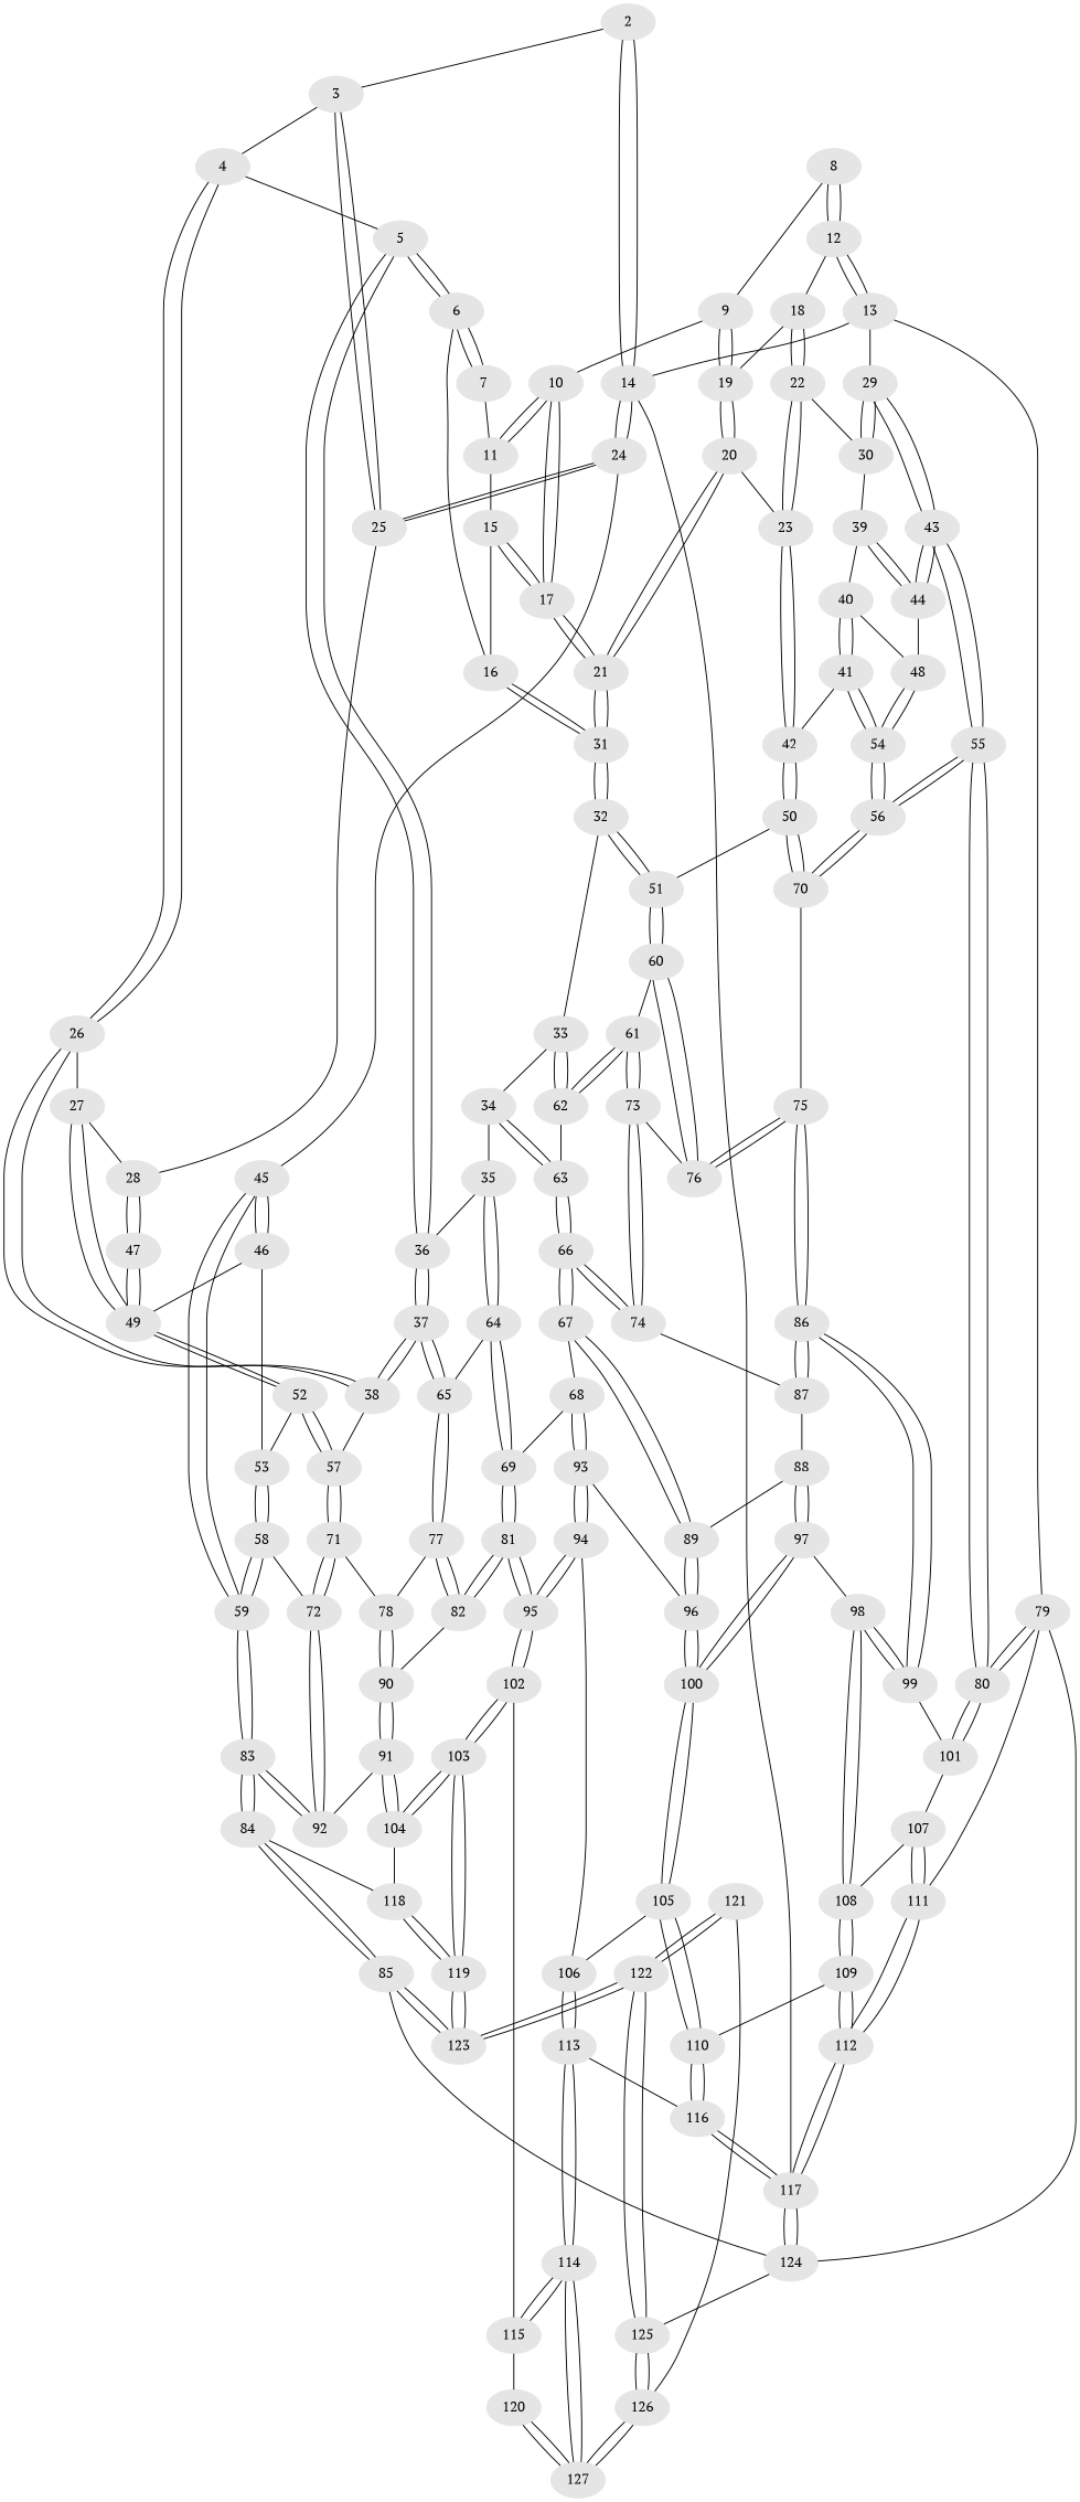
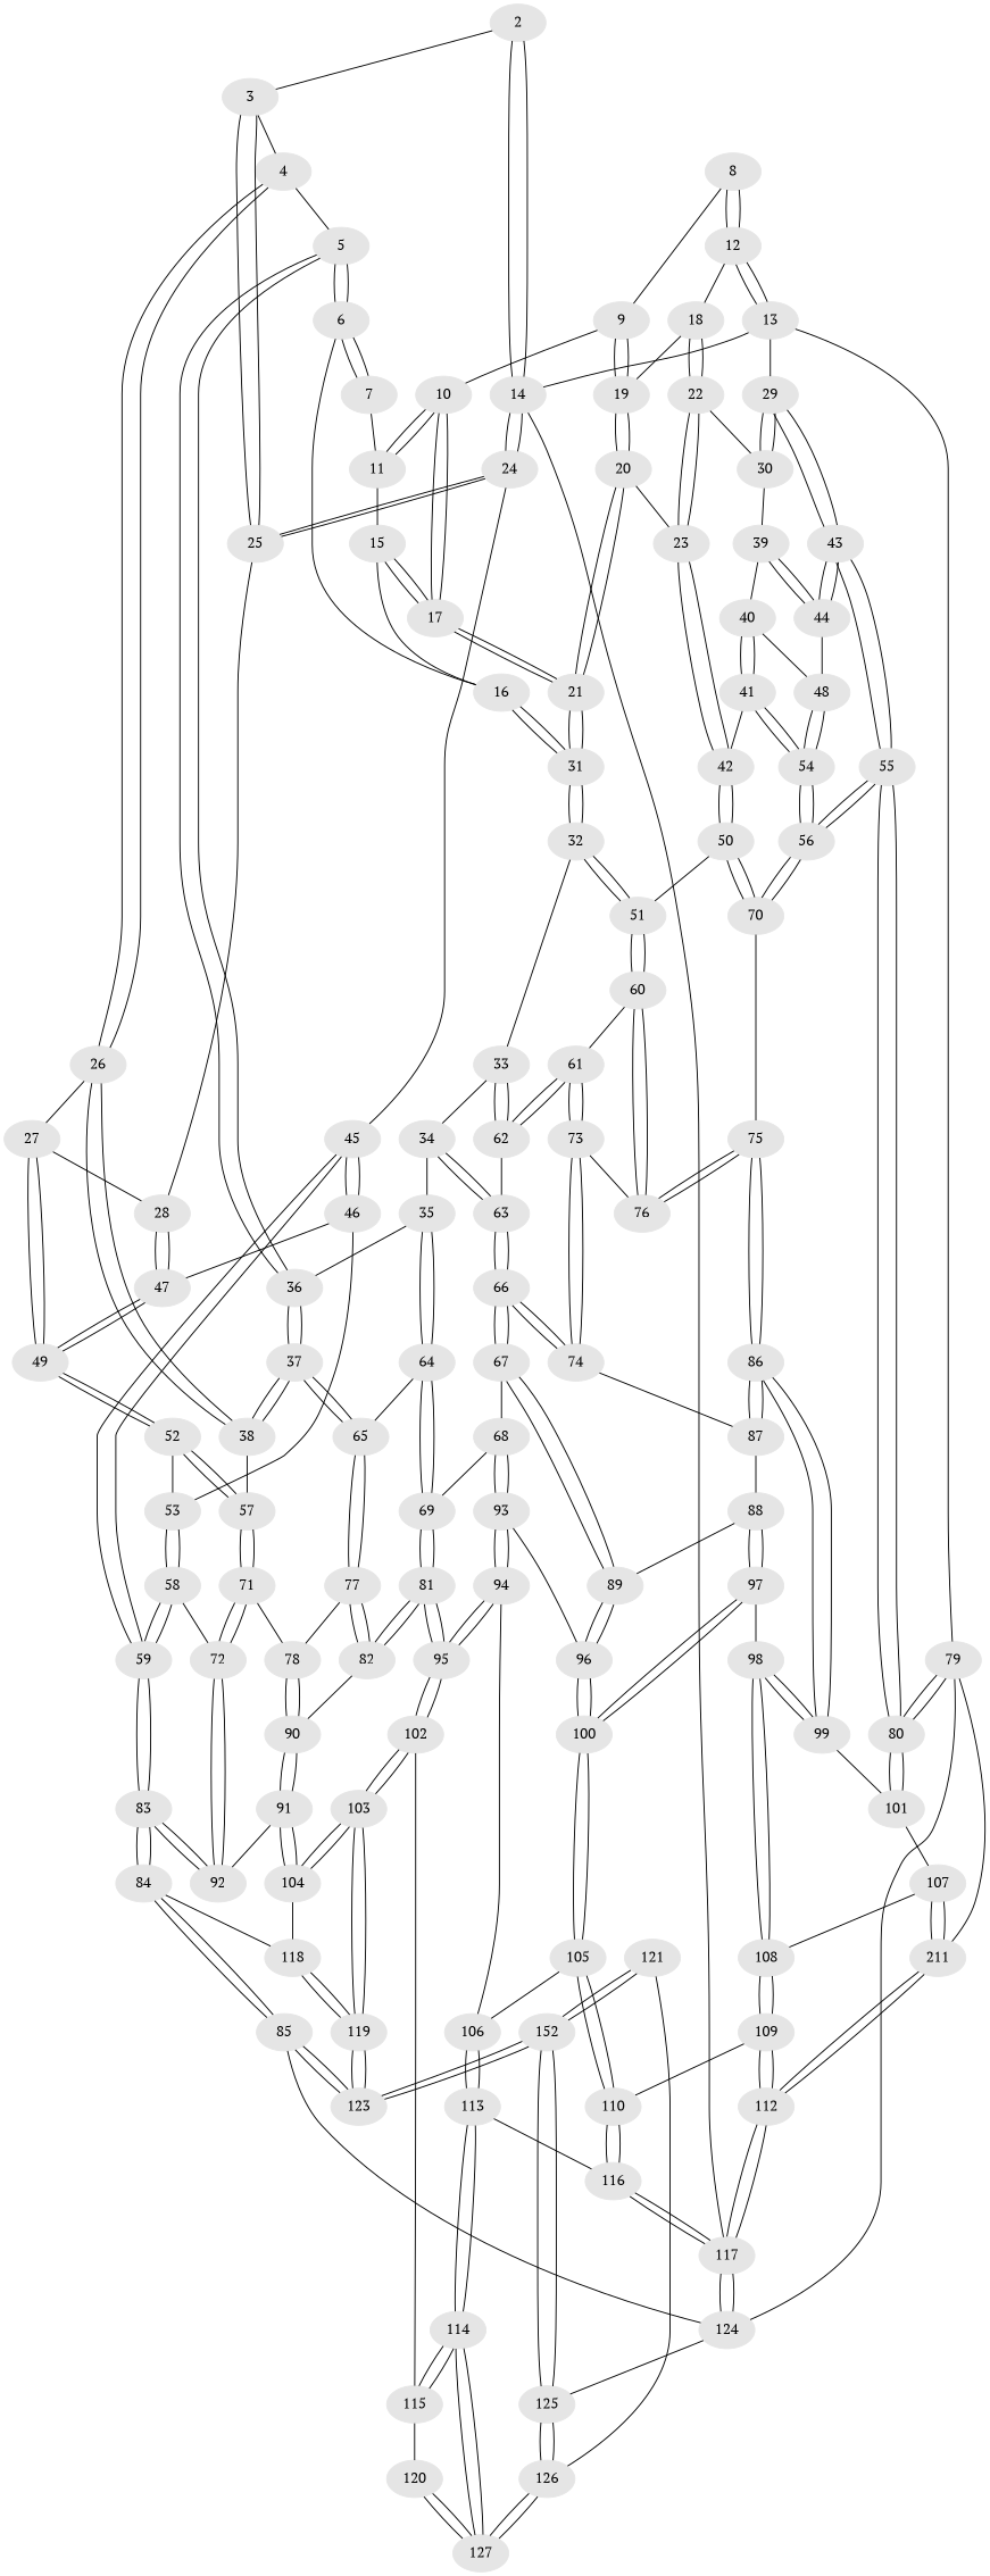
  graph {
    fontname="PT Serif"
    node [color=gray90 fontname="PT Serif" style=filled]
    edge [fontname="PT Serif"]
    2
    3
    14
    8
    9
    12
    4
    25
    24
    117
    5
    26
    28
    6
    36
    27
    38
    7
    16
    37
    11
    31
    15
    10
    19
    13
    18
    17
    20
    21
    29
    79
    22
    30
    43
    80
-   111
+   111 [label=211]
    124
    45
    85
    123
    32
    23
    42
    39
    50
    46
    59
    47
    49
    57
    52
    44
    55
    40
    33
    51
    34
    62
    60
    35
    63
    64
    66
    65
    69
    77
    71
    41
    48
    54
    56
    70
    53
    83
    58
    75
    61
    76
    72
    101
    78
    92
    84
    73
    74
    67
    81
    82
    68
    89
    87
    93
    96
    94
    95
    86
    90
    88
    99
    91
    112
    125
    107
    102
    118
    119
    97
    100
    98
    104
    106
    113
    103
    115
    105
    108
    109
    110
    120
    116
    114
    127
    121
-   122
+   122 [label=152]
    126
    2 -- 3
    2 -- 14
    2 -- 14
    3 -- 4
    3 -- 25
    3 -- 25
    14 -- 24
    14 -- 24
    14 -- 117
    8 -- 9
    8 -- 12
    8 -- 12
    9 -- 10
    9 -- 19
    9 -- 19
    12 -- 13
    12 -- 13
    12 -- 18
    4 -- 5
    4 -- 26
    4 -- 26
    25 -- 28
    24 -- 25
    24 -- 25
    24 -- 45
    117 -- 124
    117 -- 124
    5 -- 6
    5 -- 6
    5 -- 36
    5 -- 36
    26 -- 27
    26 -- 38
    26 -- 38
    28 -- 47
    28 -- 47
    6 -- 7
    6 -- 7
    6 -- 16
    36 -- 37
    36 -- 37
    27 -- 28
    27 -- 49
    27 -- 49
    38 -- 57
    7 -- 11
    16 -- 31
    16 -- 31
    37 -- 38
    37 -- 38
    37 -- 65
    37 -- 65
    11 -- 15
    31 -- 32
    31 -- 32
    15 -- 16
    15 -- 17
    15 -- 17
    10 -- 11
    10 -- 11
    10 -- 17
    10 -- 17
    19 -- 20
    19 -- 20
    13 -- 14
    13 -- 29
    13 -- 79
    18 -- 19
    18 -- 22
    18 -- 22
    17 -- 21
    17 -- 21
    20 -- 21
    20 -- 21
    20 -- 23
    21 -- 31
    21 -- 31
    29 -- 30
    29 -- 30
    29 -- 43
    29 -- 43
    79 -- 80
    79 -- 80
    79 -- 111
    79 -- 124
    22 -- 30
    22 -- 23
    22 -- 23
    30 -- 39
    43 -- 44
    43 -- 44
    43 -- 55
    43 -- 55
    80 -- 101
    80 -- 101
    111 -- 112
    111 -- 112
    124 -- 125
    45 -- 46
    45 -- 46
    45 -- 59
    45 -- 59
    85 -- 124
    85 -- 123
    85 -- 123
    32 -- 33
    32 -- 51
    32 -- 51
    23 -- 42
    23 -- 42
    42 -- 50
    42 -- 50
    39 -- 44
    39 -- 44
    39 -- 40
    50 -- 51
    50 -- 70
    50 -- 70
-   46 -- 49
+   46 -- 47
    46 -- 53
    59 -- 83
    59 -- 83
    47 -- 49
    47 -- 49
    49 -- 52
    49 -- 52
    57 -- 71
    57 -- 71
    52 -- 57
    52 -- 57
    52 -- 53
    44 -- 48
    55 -- 80
    55 -- 80
    55 -- 56
    55 -- 56
    40 -- 41
    40 -- 41
    40 -- 48
    33 -- 34
    33 -- 62
    33 -- 62
    51 -- 60
    51 -- 60
    34 -- 35
    34 -- 63
    34 -- 63
    62 -- 63
    60 -- 61
    60 -- 76
    60 -- 76
    35 -- 36
    35 -- 64
    35 -- 64
    63 -- 66
    63 -- 66
    64 -- 65
    64 -- 69
    64 -- 69
    66 -- 74
    66 -- 74
    66 -- 67
    66 -- 67
    65 -- 77
    65 -- 77
    69 -- 81
    69 -- 81
    77 -- 78
    77 -- 82
    77 -- 82
    71 -- 72
    71 -- 72
    71 -- 78
    41 -- 42
    41 -- 54
    41 -- 54
    48 -- 54
    48 -- 54
    54 -- 56
    54 -- 56
    56 -- 70
    56 -- 70
    70 -- 75
    53 -- 58
    53 -- 58
    83 -- 92
    83 -- 92
    83 -- 84
    83 -- 84
    58 -- 59
    58 -- 59
    58 -- 72
    75 -- 76
    75 -- 76
    75 -- 86
    75 -- 86
    61 -- 62
    61 -- 62
    61 -- 73
    61 -- 73
    72 -- 92
    72 -- 92
    101 -- 107
    78 -- 90
    78 -- 90
    84 -- 85
    84 -- 85
    84 -- 118
    73 -- 76
    73 -- 74
    73 -- 74
    74 -- 87
    67 -- 68
    67 -- 89
    67 -- 89
    81 -- 82
    81 -- 82
    81 -- 95
    81 -- 95
    82 -- 90
    68 -- 69
    68 -- 93
    68 -- 93
    89 -- 96
    89 -- 96
    87 -- 88
    93 -- 96
    93 -- 94
    93 -- 94
    96 -- 100
    96 -- 100
    94 -- 95
    94 -- 95
    94 -- 106
    95 -- 102
    95 -- 102
    86 -- 87
    86 -- 87
    86 -- 99
    86 -- 99
    90 -- 91
    90 -- 91
    88 -- 89
    88 -- 97
    88 -- 97
    99 -- 101
    91 -- 92
    91 -- 104
    91 -- 104
    112 -- 117
    112 -- 117
    125 -- 126
    125 -- 126
    107 -- 111
    107 -- 111
    107 -- 108
    102 -- 103
    102 -- 103
    102 -- 115
    118 -- 119
    118 -- 119
    119 -- 123
    119 -- 123
    97 -- 100
    97 -- 100
    97 -- 98
    100 -- 105
    100 -- 105
    98 -- 99
    98 -- 99
    98 -- 108
    98 -- 108
    104 -- 118
    106 -- 113
    106 -- 113
    113 -- 116
    113 -- 114
    113 -- 114
    103 -- 119
    103 -- 119
    103 -- 104
    103 -- 104
    115 -- 120
    105 -- 106
    105 -- 110
    105 -- 110
    108 -- 109
    108 -- 109
    109 -- 112
    109 -- 112
    109 -- 110
    110 -- 116
    110 -- 116
    120 -- 127
    120 -- 127
    116 -- 117
    116 -- 117
    114 -- 115
    114 -- 115
    114 -- 127
    114 -- 127
    121 -- 122
    121 -- 122
    121 -- 126
    122 -- 123
    122 -- 123
    122 -- 125
    122 -- 125
    126 -- 127
    126 -- 127
  }
